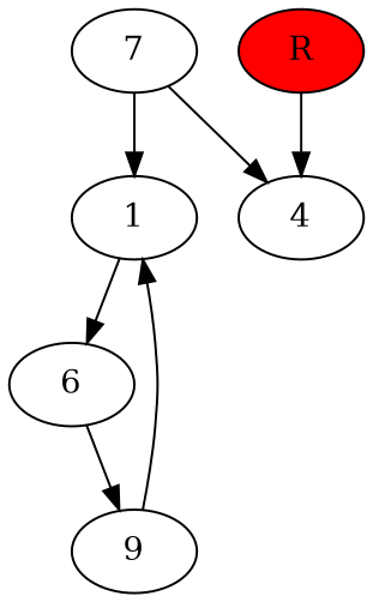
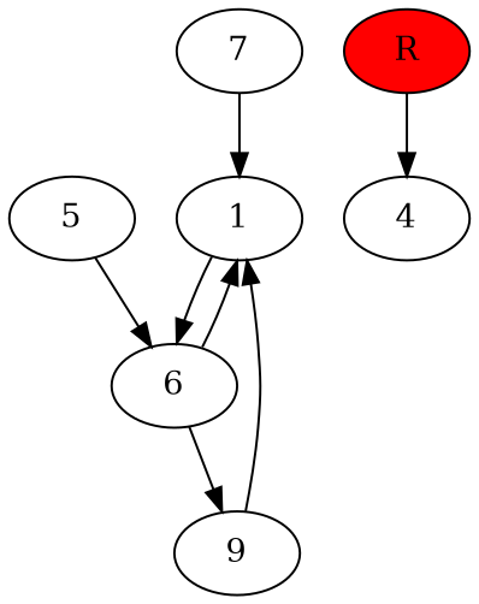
  digraph {
    1
    6
    9
+   5
    7
    4
    R [fillcolor="#ff0000" style=filled]
    1 -> 6
+   6 -> 1
    6 -> 9
    9 -> 1
+   5 -> 6
    7 -> 1
-   7 -> 4
    R -> 4
  }
